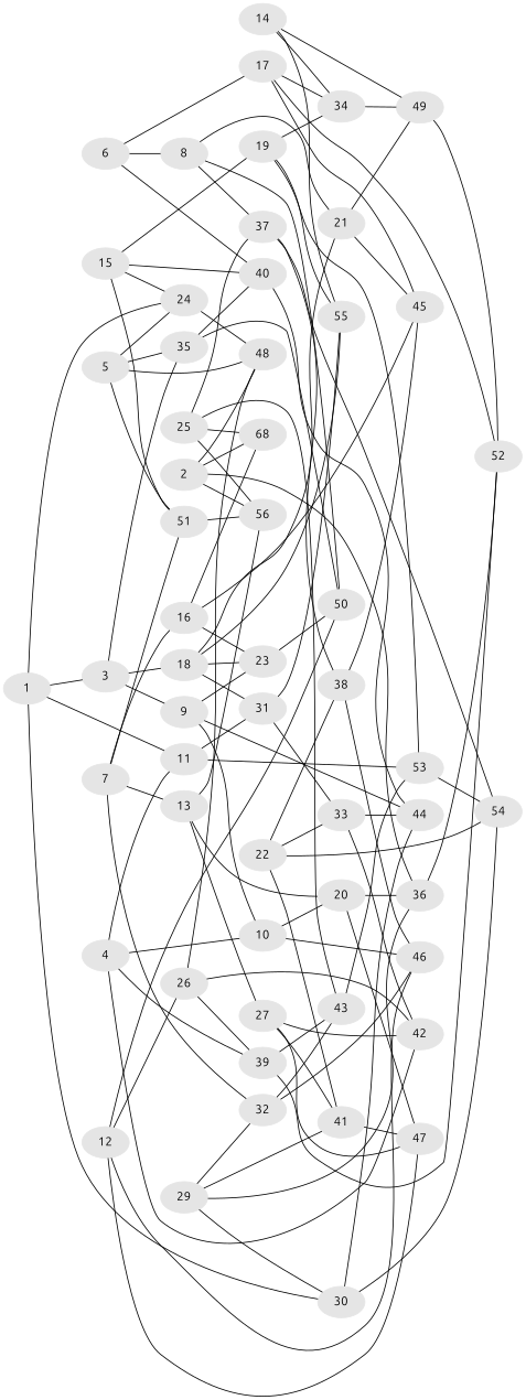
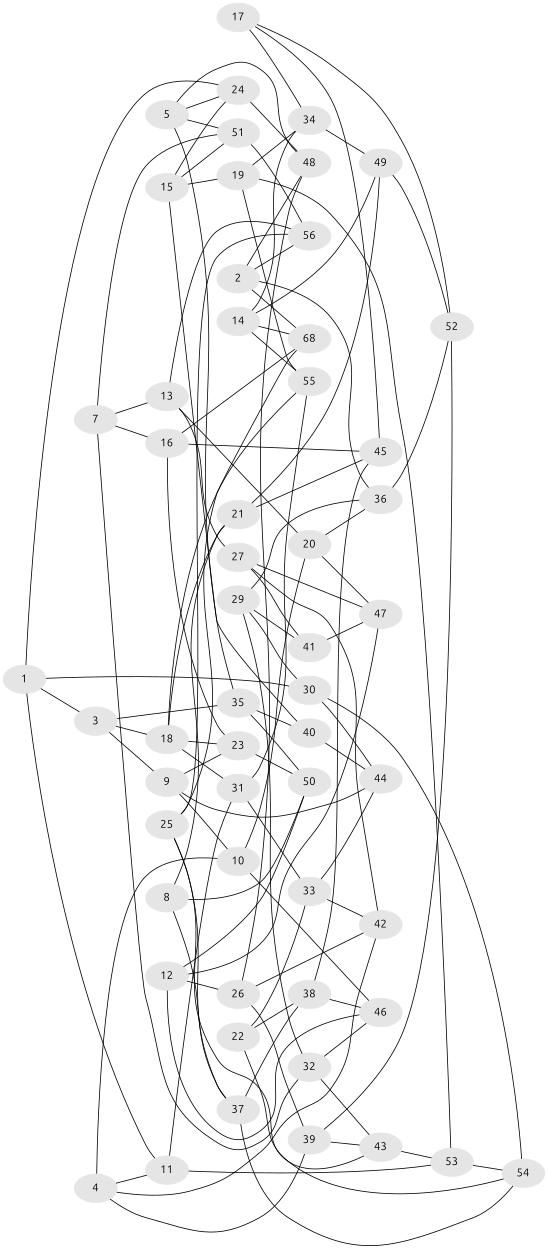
  graph {
    fontname=Ubuntu
    rankdir=LR
    node [color=gray90 fontname=Ubuntu style=filled]
    edge [fontname=Ubuntu]
    1
    3
    11
    24
    30
    9
    35
    18
    31
    53
    48
    44
    54
    n14 [label=68]
    2
    36
    56
    52
-   6
    8
    17
    40
    10
    23
    50
    4
    39
    42
    20
    46
    43
    5
    51
    21
    37
    34
    45
    7
    13
    16
    32
    27
    49
    38
    47
    55
    33
    12
    26
    41
    14
    15
    19
    22
    25
    29
    1 -- 3
    1 -- 11
    1 -- 24
    1 -- 30
    3 -- 9
    3 -- 35
    3 -- 18
    11 -- 31
    11 -- 53
    24 -- 48
    30 -- 44
    30 -- 54
    9 -- 44
    9 -- 10
    9 -- 23
    35 -- 40
    35 -- 50
    18 -- 31
    18 -- 23
    18 -- 21
    18 -- 55
    31 -- 55
    31 -- 33
    53 -- 54
    2 -- 48
    2 -- n14
    2 -- 36
    2 -- 56
    36 -- 52
-   6 -- 8
-   6 -- 17
-   6 -- 40
    8 -- 50
    8 -- 21
    8 -- 37
    17 -- 52
    17 -- 34
    17 -- 45
    40 -- 44
    10 -- 20
    10 -- 46
    23 -- 50
    4 -- 11
    4 -- 10
    4 -- 39
    4 -- 42
    39 -- 52
    39 -- 43
    20 -- 36
    20 -- 47
    43 -- 53
    5 -- 24
    5 -- 35
    5 -- 48
    5 -- 51
    51 -- 56
    21 -- 45
    21 -- 49
    37 -- 54
    37 -- 38
    34 -- 49
    7 -- 51
    7 -- 13
    7 -- 16
    7 -- 32
    13 -- 56
    13 -- 20
    13 -- 27
    16 -- n14
    16 -- 23
    16 -- 45
    32 -- 46
    32 -- 43
    27 -- 42
    27 -- 47
    27 -- 41
    49 -- 52
    38 -- 46
    38 -- 45
    33 -- 44
    33 -- 42
    12 -- 50
    12 -- 46
    12 -- 47
    12 -- 26
    26 -- 48
    26 -- 39
    26 -- 42
    41 -- 47
+   14 -- n14
    14 -- 34
    14 -- 49
    14 -- 55
    15 -- 24
    15 -- 40
    15 -- 51
    15 -- 19
    19 -- 53
    19 -- 34
    19 -- 55
    22 -- 54
    22 -- 38
    22 -- 33
-   22 -- 41
    25 -- n14
    25 -- 56
    25 -- 43
    25 -- 37
    29 -- 30
    29 -- 36
    29 -- 32
    29 -- 41
  }
